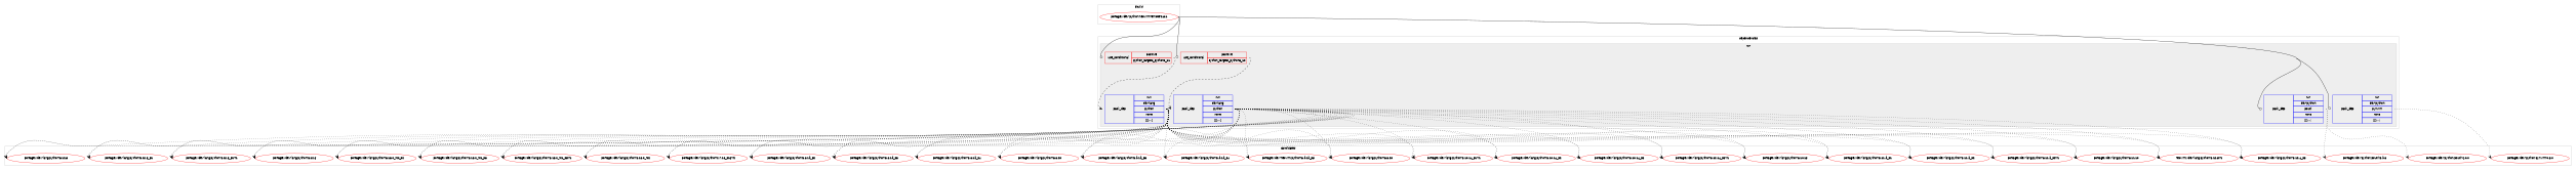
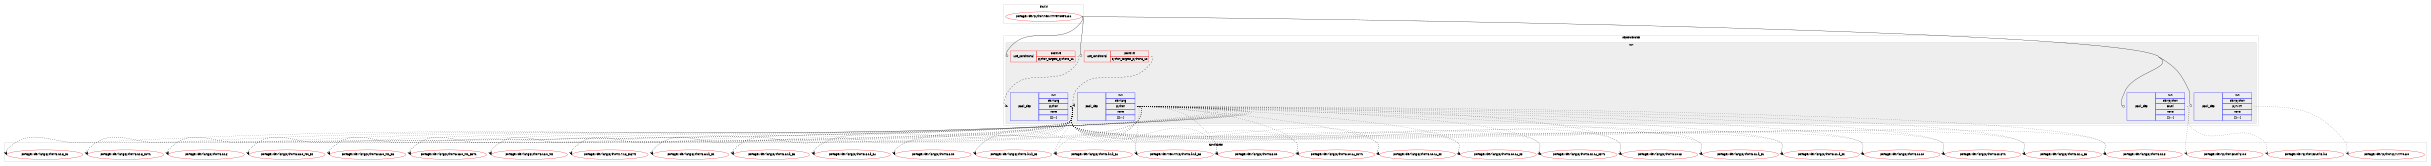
  digraph {
    compound=true
    concentrate=true
    fontname=Helvetica
    fontsize=10
    newrank=true
    rankdir=TB
    ranksep=1.5
    node [color=red fontname=Helvetica fontsize=10]
    edge [arrowhead=vee headport=w style=dotted tailport=e weight=100]
    n1 [label="portage://dev-python/neovim-remote-2.5.1" width=4]
    n2 [color=blue label=<<TABLE BORDER="0" CELLBORDER="1" CELLSPACING="0" CELLPADDING="4" WIDTH="220"><TR><TD ROWSPAN="6" CELLPADDING="30">pack_dep</TD></TR><TR><TD WIDTH="110">run</TD></TR><TR><TD>dev-lang</TD></TR><TR><TD>python</TD></TR><TR><TD>none</TD></TR><TR><TD>[[],,,,]</TD></TR></TABLE>> shape=none]
    n3 [label=<<TABLE BORDER="0" CELLBORDER="1" CELLSPACING="0" CELLPADDING="4"><TR><TD ROWSPAN="3" CELLPADDING="10">use_conditional</TD></TR><TR><TD>positive</TD></TR><TR><TD>python_targets_python3_10</TD></TR></TABLE>> shape=none]
    n4 [color=blue label=<<TABLE BORDER="0" CELLBORDER="1" CELLSPACING="0" CELLPADDING="4" WIDTH="220"><TR><TD ROWSPAN="6" CELLPADDING="30">pack_dep</TD></TR><TR><TD WIDTH="110">run</TD></TR><TR><TD>dev-lang</TD></TR><TR><TD>python</TD></TR><TR><TD>none</TD></TR><TR><TD>[[],,,,]</TD></TR></TABLE>> shape=none]
    n5 [label=<<TABLE BORDER="0" CELLBORDER="1" CELLSPACING="0" CELLPADDING="4"><TR><TD ROWSPAN="3" CELLPADDING="10">use_conditional</TD></TR><TR><TD>positive</TD></TR><TR><TD>python_targets_python3_11</TD></TR></TABLE>> shape=none]
    n6 [color=blue label=<<TABLE BORDER="0" CELLBORDER="1" CELLSPACING="0" CELLPADDING="4" WIDTH="220"><TR><TD ROWSPAN="6" CELLPADDING="30">pack_dep</TD></TR><TR><TD WIDTH="110">run</TD></TR><TR><TD>dev-python</TD></TR><TR><TD>psutil</TD></TR><TR><TD>none</TD></TR><TR><TD>[[],,,,]</TD></TR></TABLE>> shape=none]
    n7 [color=blue label=<<TABLE BORDER="0" CELLBORDER="1" CELLSPACING="0" CELLPADDING="4" WIDTH="220"><TR><TD ROWSPAN="6" CELLPADDING="30">pack_dep</TD></TR><TR><TD WIDTH="110">run</TD></TR><TR><TD>dev-python</TD></TR><TR><TD>pynvim</TD></TR><TR><TD>none</TD></TR><TR><TD>[[],,,,]</TD></TR></TABLE>> shape=none]
    n8 [label="portage://dev-lang/python-3.13.0_rc2" width=4]
    n9 [label="portage://dev-lang/python-3.13.0_rc1_p3-r1" width=4]
    n10 [label="portage://dev-lang/python-3.13.0_rc1_p3" width=4]
    n11 [label="portage://dev-lang/python-3.13.0_rc0_p2" width=4]
    n12 [label="portage://dev-lang/python-3.12.6" width=4]
    n13 [label="portage://dev-lang/python-3.12.5_p1-r1" width=4]
    n14 [label="portage://dev-lang/python-3.12.5_p1" width=4]
    n15 [label="portage://dev-lang/python-3.12.5" width=4]
    n16 [label="portage://dev-lang/python-3.12.4_p3" width=4]
-   n17 [label="neovim://dev-lang/python-3.12.3-r1" width=4]
+   n17 [label="portage://dev-lang/python-3.12.3-r1" width=4]
    n18 [label="portage://dev-lang/python-3.11.10" width=4]
-   n19 [label="portage://dev-lang/python-3.11.9_p2-r1" width=4]
    n20 [label="portage://dev-lang/python-3.11.9_p2" width=4]
    n21 [label="portage://dev-lang/python-3.11.9_p1" width=4]
    n22 [label="portage://dev-lang/python-3.10.15" width=4]
    n23 [label="portage://dev-lang/python-3.12.14_p3-r1" width=4]
    n24 [label="portage://dev-lang/python-3.10.14_p3" width=4]
    n25 [label="portage://dev-lang/python-3.10.14_p2" width=4]
    n26 [label="portage://dev-lang/python-3.10.14_p1-r1" width=4]
    n27 [label="portage://dev-lang/python-3.3.20" width=4]
    n28 [label="portage://dev-neovim/python-3.9.19_p5" width=4]
    n29 [label="portage://dev-lang/python-3.9.19_p4" width=4]
    n30 [label="portage://dev-lang/python-3.9.19_p3" width=4]
    n31 [label="portage://dev-lang/python-3.8.20" width=4]
    n32 [label="portage://dev-lang/python-3.8.19_p4" width=4]
    n33 [label="portage://dev-lang/python-3.8.19_p3" width=4]
    n34 [label="portage://dev-lang/python-3.8.19_p2" width=4]
    n35 [label="portage://dev-lang/python-2.7.18_p16-r2" width=4]
    n36 [label="portage://dev-python/psutil-6.0.0" width=4]
    n37 [label="portage://dev-python/psutil-5.9.8" width=4]
    n38 [label="portage://dev-python/pynvim-0.5.0" width=4]
    subgraph cluster_1 {
      color=gray
      label=<<i>ebuild</i>>
      n1
    }
    subgraph cluster_2 {
      color=gray
      label=<<i>dependencies</i>>
      subgraph cluster_3 {
        color=gray
        fillcolor="#eeeeee"
        label=<<i>compile</i>>
        style=filled
      }
      subgraph cluster_4 {
        color=gray
        fillcolor="#eeeeee"
        label=<<i>compile and run</i>>
        style=filled
      }
      subgraph cluster_5 {
        color=gray
        fillcolor="#eeeeee"
        label=<<i>run</i>>
        style=filled
        subgraph sub_6 {
          color=gray
          fillcolor="#eeeeee"
          label=<<i>run</i>>
          style=filled
          n3
          subgraph sub_7 {
            color=gray
            fillcolor="#eeeeee"
            label=<<i>run</i>>
            style=filled
            n2
          }
        }
        subgraph sub_8 {
          color=gray
          fillcolor="#eeeeee"
          label=<<i>run</i>>
          style=filled
          n5
          subgraph sub_9 {
            color=gray
            fillcolor="#eeeeee"
            label=<<i>run</i>>
            style=filled
            n4
          }
        }
        subgraph sub_10 {
          color=gray
          fillcolor="#eeeeee"
          label=<<i>run</i>>
          style=filled
          n6
        }
        subgraph sub_11 {
          color=gray
          fillcolor="#eeeeee"
          label=<<i>run</i>>
          style=filled
          n7
        }
      }
    }
    subgraph cluster_12 {
      color=gray
      label=<<i>candidates</i>>
      rank=same
      subgraph sub_13 {
        color=black
        label=<<i>candidates</i>>
        nodesep=1
        rank=same
        n8
        n9
        n10
        n11
        n12
        n13
        n14
        n15
        n16
        n17
        n18
-       n19
        n20
        n21
        n22
        n23
        n24
        n25
        n26
        n27
        n28
        n29
        n30
        n31
        n32
        n33
        n34
        n35
      }
      subgraph sub_14 {
        color=black
        label=<<i>candidates</i>>
        nodesep=1
        rank=same
        n8
        n9
        n10
        n11
        n12
        n13
        n14
        n15
        n16
        n17
        n18
-       n19
        n20
        n21
        n22
        n23
        n24
        n25
        n26
        n27
        n28
        n29
        n30
        n31
        n32
        n33
        n34
        n35
      }
      subgraph sub_15 {
        color=black
        label=<<i>candidates</i>>
        nodesep=1
        rank=same
        n36
        n37
      }
      subgraph sub_16 {
        color=black
        label=<<i>candidates</i>>
        nodesep=1
        rank=same
        n38
      }
    }
    n1 -> n3 [arrowhead=odot style=solid weight=20]
    n1 -> n5 [arrowhead=odot style=solid weight=20]
    n1 -> n6 [arrowhead=odot style=solid weight=20]
    n1 -> n7 [arrowhead=odot style=solid weight=20]
    n2 -> n8
    n2 -> n9
    n2 -> n10
    n2 -> n11
    n2 -> n12
    n2 -> n13
    n2 -> n14
    n2 -> n15
    n2 -> n16
    n2 -> n17
    n2 -> n18
-   n2 -> n19
    n2 -> n20
    n2 -> n21
    n2 -> n22
    n2 -> n23
    n2 -> n24
    n2 -> n25
    n2 -> n26
    n2 -> n27
    n2 -> n28
    n2 -> n29
    n2 -> n30
    n2 -> n31
    n2 -> n32
    n2 -> n33
    n2 -> n34
    n2 -> n35
    n3 -> n2 [style=dashed weight=20]
    n4 -> n8
    n4 -> n9
    n4 -> n10
    n4 -> n11
    n4 -> n12
    n4 -> n13
    n4 -> n14
    n4 -> n15
    n4 -> n16
    n4 -> n17
    n4 -> n18
-   n4 -> n19
    n4 -> n20
    n4 -> n21
    n4 -> n22
    n4 -> n23
    n4 -> n24
    n4 -> n25
    n4 -> n26
    n4 -> n27
    n4 -> n28
    n4 -> n29
    n4 -> n30
    n4 -> n31
    n4 -> n32
    n4 -> n33
    n4 -> n34
    n4 -> n35
    n5 -> n4 [style=dashed weight=20]
    n6 -> n36
    n6 -> n37
    n7 -> n38
  }
